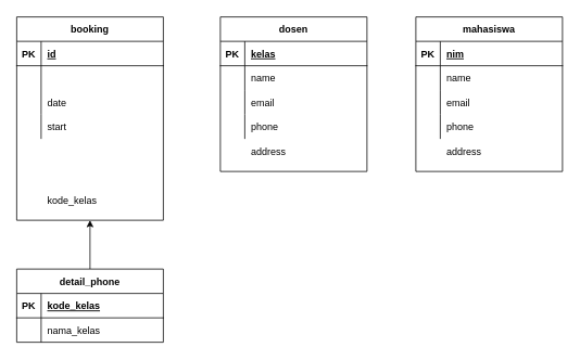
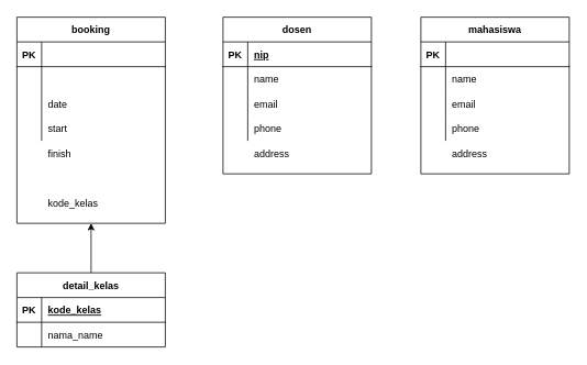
  <mxCell id="0" />
  <mxCell id="1" parent="0" />
  <mxCell id="2" value="booking" style="shape=table;startSize=30;container=1;collapsible=1;childLayout=tableLayout;fixedRows=1;rowLines=0;fontStyle=1;align=center;resizeLast=1;" parent="1" vertex="1"><mxGeometry x="20" y="20" width="180" height="250" as="geometry" /></mxCell>
  <mxCell id="3" value="" style="shape=partialRectangle;collapsible=0;dropTarget=0;pointerEvents=0;fillColor=none;top=0;left=0;bottom=1;right=0;points=[[0,0.5],[1,0.5]];portConstraint=eastwest;" parent="2" vertex="1"><mxGeometry y="30" width="180" height="30" as="geometry" /></mxCell>
  <mxCell id="4" value="PK" style="shape=partialRectangle;connectable=0;fillColor=none;top=0;left=0;bottom=0;right=0;fontStyle=1;overflow=hidden;" parent="3" vertex="1"><mxGeometry width="30" height="30" as="geometry" /></mxCell>
- <mxCell id="5" value="id" style="shape=partialRectangle;connectable=0;fillColor=none;top=0;left=0;bottom=0;right=0;align=left;spacingLeft=6;fontStyle=5;overflow=hidden;" parent="3" vertex="1"><mxGeometry x="30" width="150" height="30" as="geometry" /></mxCell>
  <mxCell id="6" value="" style="shape=partialRectangle;collapsible=0;dropTarget=0;pointerEvents=0;fillColor=none;top=0;left=0;bottom=0;right=0;points=[[0,0.5],[1,0.5]];portConstraint=eastwest;" parent="2" vertex="1"><mxGeometry y="60" width="180" height="30" as="geometry" /></mxCell>
  <mxCell id="7" value="" style="shape=partialRectangle;connectable=0;fillColor=none;top=0;left=0;bottom=0;right=0;editable=1;overflow=hidden;" parent="6" vertex="1"><mxGeometry width="30" height="30" as="geometry" /></mxCell>
  <mxCell id="8" value="" style="shape=partialRectangle;collapsible=0;dropTarget=0;pointerEvents=0;fillColor=none;top=0;left=0;bottom=0;right=0;points=[[0,0.5],[1,0.5]];portConstraint=eastwest;" parent="2" vertex="1"><mxGeometry y="90" width="180" height="30" as="geometry" /></mxCell>
  <mxCell id="9" value="" style="shape=partialRectangle;connectable=0;fillColor=none;top=0;left=0;bottom=0;right=0;editable=1;overflow=hidden;" parent="8" vertex="1"><mxGeometry width="30" height="30" as="geometry" /></mxCell>
  <mxCell id="10" value="date" style="shape=partialRectangle;connectable=0;fillColor=none;top=0;left=0;bottom=0;right=0;align=left;spacingLeft=6;overflow=hidden;" parent="8" vertex="1"><mxGeometry x="30" width="150" height="30" as="geometry" /></mxCell>
  <mxCell id="11" value="" style="shape=partialRectangle;collapsible=0;dropTarget=0;pointerEvents=0;fillColor=none;top=0;left=0;bottom=0;right=0;points=[[0,0.5],[1,0.5]];portConstraint=eastwest;" parent="2" vertex="1"><mxGeometry y="120" width="180" height="30" as="geometry" /></mxCell>
  <mxCell id="12" value="" style="shape=partialRectangle;connectable=0;fillColor=none;top=0;left=0;bottom=0;right=0;editable=1;overflow=hidden;" parent="11" vertex="1"><mxGeometry width="30" height="30" as="geometry" /></mxCell>
  <mxCell id="13" value="start" style="shape=partialRectangle;connectable=0;fillColor=none;top=0;left=0;bottom=0;right=0;align=left;spacingLeft=6;overflow=hidden;" parent="11" vertex="1"><mxGeometry x="30" width="150" height="30" as="geometry" /></mxCell>
+ <mxCell id="14" value="finish" style="shape=partialRectangle;connectable=0;fillColor=none;top=0;left=0;bottom=0;right=0;align=left;spacingLeft=6;overflow=hidden;" parent="1" vertex="1"><mxGeometry x="50" y="170" width="150" height="30" as="geometry" /></mxCell>
  <mxCell id="15" value="address" style="shape=partialRectangle;connectable=0;fillColor=none;top=0;left=0;bottom=0;right=0;align=left;spacingLeft=6;overflow=hidden;" parent="1" vertex="1"><mxGeometry x="300" y="170" width="150" height="30" as="geometry" /></mxCell>
  <mxCell id="16" value="mahasiswa" style="shape=table;startSize=30;container=1;collapsible=1;childLayout=tableLayout;fixedRows=1;rowLines=0;fontStyle=1;align=center;resizeLast=1;" parent="1" vertex="1"><mxGeometry x="510" y="20" width="180" height="190" as="geometry" /></mxCell>
  <mxCell id="17" value="" style="shape=partialRectangle;collapsible=0;dropTarget=0;pointerEvents=0;fillColor=none;top=0;left=0;bottom=1;right=0;points=[[0,0.5],[1,0.5]];portConstraint=eastwest;" parent="16" vertex="1"><mxGeometry y="30" width="180" height="30" as="geometry" /></mxCell>
  <mxCell id="18" value="PK" style="shape=partialRectangle;connectable=0;fillColor=none;top=0;left=0;bottom=0;right=0;fontStyle=1;overflow=hidden;" parent="17" vertex="1"><mxGeometry width="30" height="30" as="geometry" /></mxCell>
- <mxCell id="19" value="nim" style="shape=partialRectangle;connectable=0;fillColor=none;top=0;left=0;bottom=0;right=0;align=left;spacingLeft=6;fontStyle=5;overflow=hidden;" parent="17" vertex="1"><mxGeometry x="30" width="150" height="30" as="geometry" /></mxCell>
  <mxCell id="20" value="" style="shape=partialRectangle;collapsible=0;dropTarget=0;pointerEvents=0;fillColor=none;top=0;left=0;bottom=0;right=0;points=[[0,0.5],[1,0.5]];portConstraint=eastwest;" parent="16" vertex="1"><mxGeometry y="60" width="180" height="30" as="geometry" /></mxCell>
  <mxCell id="21" value="" style="shape=partialRectangle;connectable=0;fillColor=none;top=0;left=0;bottom=0;right=0;editable=1;overflow=hidden;" parent="20" vertex="1"><mxGeometry width="30" height="30" as="geometry" /></mxCell>
  <mxCell id="22" value="name" style="shape=partialRectangle;connectable=0;fillColor=none;top=0;left=0;bottom=0;right=0;align=left;spacingLeft=6;overflow=hidden;" parent="20" vertex="1"><mxGeometry x="30" width="150" height="30" as="geometry" /></mxCell>
  <mxCell id="23" value="" style="shape=partialRectangle;collapsible=0;dropTarget=0;pointerEvents=0;fillColor=none;top=0;left=0;bottom=0;right=0;points=[[0,0.5],[1,0.5]];portConstraint=eastwest;" parent="16" vertex="1"><mxGeometry y="90" width="180" height="30" as="geometry" /></mxCell>
  <mxCell id="24" value="" style="shape=partialRectangle;connectable=0;fillColor=none;top=0;left=0;bottom=0;right=0;editable=1;overflow=hidden;" parent="23" vertex="1"><mxGeometry width="30" height="30" as="geometry" /></mxCell>
  <mxCell id="25" value="email" style="shape=partialRectangle;connectable=0;fillColor=none;top=0;left=0;bottom=0;right=0;align=left;spacingLeft=6;overflow=hidden;" parent="23" vertex="1"><mxGeometry x="30" width="150" height="30" as="geometry" /></mxCell>
  <mxCell id="26" value="" style="shape=partialRectangle;collapsible=0;dropTarget=0;pointerEvents=0;fillColor=none;top=0;left=0;bottom=0;right=0;points=[[0,0.5],[1,0.5]];portConstraint=eastwest;" parent="16" vertex="1"><mxGeometry y="120" width="180" height="30" as="geometry" /></mxCell>
  <mxCell id="27" value="" style="shape=partialRectangle;connectable=0;fillColor=none;top=0;left=0;bottom=0;right=0;editable=1;overflow=hidden;" parent="26" vertex="1"><mxGeometry width="30" height="30" as="geometry" /></mxCell>
  <mxCell id="28" value="phone" style="shape=partialRectangle;connectable=0;fillColor=none;top=0;left=0;bottom=0;right=0;align=left;spacingLeft=6;overflow=hidden;" parent="26" vertex="1"><mxGeometry x="30" width="150" height="30" as="geometry" /></mxCell>
  <mxCell id="29" value="address" style="shape=partialRectangle;connectable=0;fillColor=none;top=0;left=0;bottom=0;right=0;align=left;spacingLeft=6;overflow=hidden;" parent="1" vertex="1"><mxGeometry x="540" y="170" width="150" height="30" as="geometry" /></mxCell>
  <mxCell id="30" style="edgeStyle=orthogonalEdgeStyle;rounded=0;orthogonalLoop=1;jettySize=auto;html=1;" parent="1" source="32" edge="1"><mxGeometry relative="1" as="geometry"><mxPoint x="110" y="270" as="targetPoint" /></mxGeometry></mxCell>
  <mxCell id="31" value="kode_kelas" style="shape=partialRectangle;connectable=0;fillColor=none;top=0;left=0;bottom=0;right=0;align=left;spacingLeft=6;overflow=hidden;" parent="1" vertex="1"><mxGeometry x="50" y="230" width="150" height="30" as="geometry" /></mxCell>
- <mxCell id="32" value="detail_phone" style="shape=table;startSize=30;container=1;collapsible=1;childLayout=tableLayout;fixedRows=1;rowLines=0;fontStyle=1;align=center;resizeLast=1;" parent="1" vertex="1"><mxGeometry x="20" y="330" width="180" height="90" as="geometry" /></mxCell>
+ <mxCell id="32" value="detail_kelas" style="shape=table;startSize=30;container=1;collapsible=1;childLayout=tableLayout;fixedRows=1;rowLines=0;fontStyle=1;align=center;resizeLast=1;" parent="1" vertex="1"><mxGeometry x="20" y="330" width="180" height="90" as="geometry" /></mxCell>
  <mxCell id="33" value="" style="shape=partialRectangle;collapsible=0;dropTarget=0;pointerEvents=0;fillColor=none;top=0;left=0;bottom=1;right=0;points=[[0,0.5],[1,0.5]];portConstraint=eastwest;" parent="32" vertex="1"><mxGeometry y="30" width="180" height="30" as="geometry" /></mxCell>
  <mxCell id="34" value="PK" style="shape=partialRectangle;connectable=0;fillColor=none;top=0;left=0;bottom=0;right=0;fontStyle=1;overflow=hidden;" parent="33" vertex="1"><mxGeometry width="30" height="30" as="geometry" /></mxCell>
  <mxCell id="35" value="kode_kelas" style="shape=partialRectangle;connectable=0;fillColor=none;top=0;left=0;bottom=0;right=0;align=left;spacingLeft=6;fontStyle=5;overflow=hidden;" parent="33" vertex="1"><mxGeometry x="30" width="150" height="30" as="geometry" /></mxCell>
  <mxCell id="36" value="" style="shape=partialRectangle;collapsible=0;dropTarget=0;pointerEvents=0;fillColor=none;top=0;left=0;bottom=0;right=0;points=[[0,0.5],[1,0.5]];portConstraint=eastwest;" parent="32" vertex="1"><mxGeometry y="60" width="180" height="30" as="geometry" /></mxCell>
  <mxCell id="37" value="" style="shape=partialRectangle;connectable=0;fillColor=none;top=0;left=0;bottom=0;right=0;editable=1;overflow=hidden;" parent="36" vertex="1"><mxGeometry width="30" height="30" as="geometry" /></mxCell>
- <mxCell id="38" value="nama_kelas" style="shape=partialRectangle;connectable=0;fillColor=none;top=0;left=0;bottom=0;right=0;align=left;spacingLeft=6;overflow=hidden;" parent="36" vertex="1"><mxGeometry x="30" width="150" height="30" as="geometry" /></mxCell>
+ <mxCell id="38" value="nama_name" style="shape=partialRectangle;connectable=0;fillColor=none;top=0;left=0;bottom=0;right=0;align=left;spacingLeft=6;overflow=hidden;" parent="36" vertex="1"><mxGeometry x="30" width="150" height="30" as="geometry" /></mxCell>
  <mxCell id="39" value="dosen" style="shape=table;startSize=30;container=1;collapsible=1;childLayout=tableLayout;fixedRows=1;rowLines=0;fontStyle=1;align=center;resizeLast=1;" parent="1" vertex="1"><mxGeometry x="270" y="20" width="180" height="190" as="geometry" /></mxCell>
  <mxCell id="40" value="" style="shape=partialRectangle;collapsible=0;dropTarget=0;pointerEvents=0;fillColor=none;top=0;left=0;bottom=1;right=0;points=[[0,0.5],[1,0.5]];portConstraint=eastwest;" parent="39" vertex="1"><mxGeometry y="30" width="180" height="30" as="geometry" /></mxCell>
  <mxCell id="41" value="PK" style="shape=partialRectangle;connectable=0;fillColor=none;top=0;left=0;bottom=0;right=0;fontStyle=1;overflow=hidden;" parent="40" vertex="1"><mxGeometry width="30" height="30" as="geometry" /></mxCell>
- <mxCell id="42" value="kelas" style="shape=partialRectangle;connectable=0;fillColor=none;top=0;left=0;bottom=0;right=0;align=left;spacingLeft=6;fontStyle=5;overflow=hidden;" parent="40" vertex="1"><mxGeometry x="30" width="150" height="30" as="geometry" /></mxCell>
+ <mxCell id="42" value="nip" style="shape=partialRectangle;connectable=0;fillColor=none;top=0;left=0;bottom=0;right=0;align=left;spacingLeft=6;fontStyle=5;overflow=hidden;" parent="40" vertex="1"><mxGeometry x="30" width="150" height="30" as="geometry" /></mxCell>
  <mxCell id="43" value="" style="shape=partialRectangle;collapsible=0;dropTarget=0;pointerEvents=0;fillColor=none;top=0;left=0;bottom=0;right=0;points=[[0,0.5],[1,0.5]];portConstraint=eastwest;" parent="39" vertex="1"><mxGeometry y="60" width="180" height="30" as="geometry" /></mxCell>
  <mxCell id="44" value="" style="shape=partialRectangle;connectable=0;fillColor=none;top=0;left=0;bottom=0;right=0;editable=1;overflow=hidden;" parent="43" vertex="1"><mxGeometry width="30" height="30" as="geometry" /></mxCell>
  <mxCell id="45" value="name" style="shape=partialRectangle;connectable=0;fillColor=none;top=0;left=0;bottom=0;right=0;align=left;spacingLeft=6;overflow=hidden;" parent="43" vertex="1"><mxGeometry x="30" width="150" height="30" as="geometry" /></mxCell>
  <mxCell id="46" value="" style="shape=partialRectangle;collapsible=0;dropTarget=0;pointerEvents=0;fillColor=none;top=0;left=0;bottom=0;right=0;points=[[0,0.5],[1,0.5]];portConstraint=eastwest;" parent="39" vertex="1"><mxGeometry y="90" width="180" height="30" as="geometry" /></mxCell>
  <mxCell id="47" value="" style="shape=partialRectangle;connectable=0;fillColor=none;top=0;left=0;bottom=0;right=0;editable=1;overflow=hidden;" parent="46" vertex="1"><mxGeometry width="30" height="30" as="geometry" /></mxCell>
  <mxCell id="48" value="email" style="shape=partialRectangle;connectable=0;fillColor=none;top=0;left=0;bottom=0;right=0;align=left;spacingLeft=6;overflow=hidden;" parent="46" vertex="1"><mxGeometry x="30" width="150" height="30" as="geometry" /></mxCell>
  <mxCell id="49" value="" style="shape=partialRectangle;collapsible=0;dropTarget=0;pointerEvents=0;fillColor=none;top=0;left=0;bottom=0;right=0;points=[[0,0.5],[1,0.5]];portConstraint=eastwest;" parent="39" vertex="1"><mxGeometry y="120" width="180" height="30" as="geometry" /></mxCell>
  <mxCell id="50" value="" style="shape=partialRectangle;connectable=0;fillColor=none;top=0;left=0;bottom=0;right=0;editable=1;overflow=hidden;" parent="49" vertex="1"><mxGeometry width="30" height="30" as="geometry" /></mxCell>
  <mxCell id="51" value="phone" style="shape=partialRectangle;connectable=0;fillColor=none;top=0;left=0;bottom=0;right=0;align=left;spacingLeft=6;overflow=hidden;" parent="49" vertex="1"><mxGeometry x="30" width="150" height="30" as="geometry" /></mxCell>
